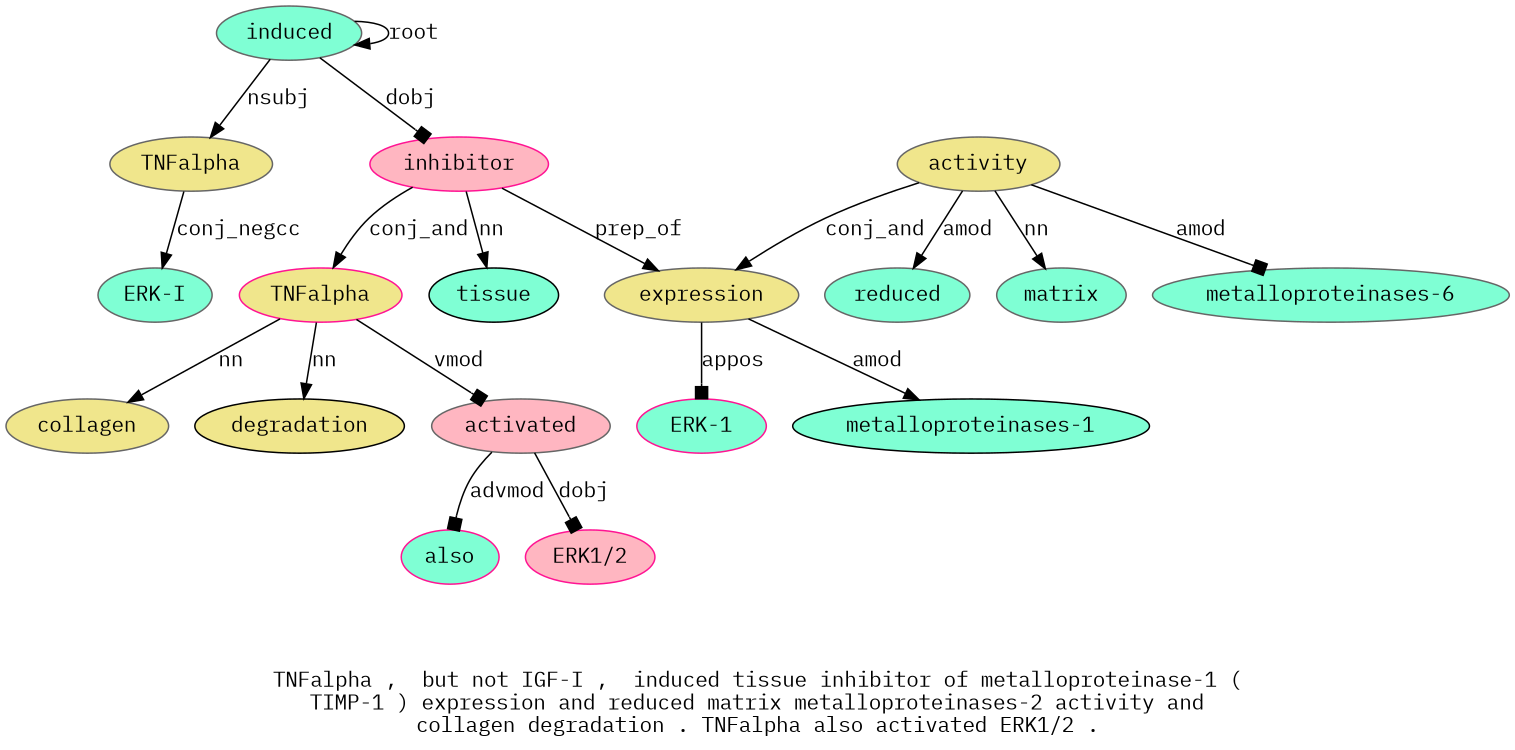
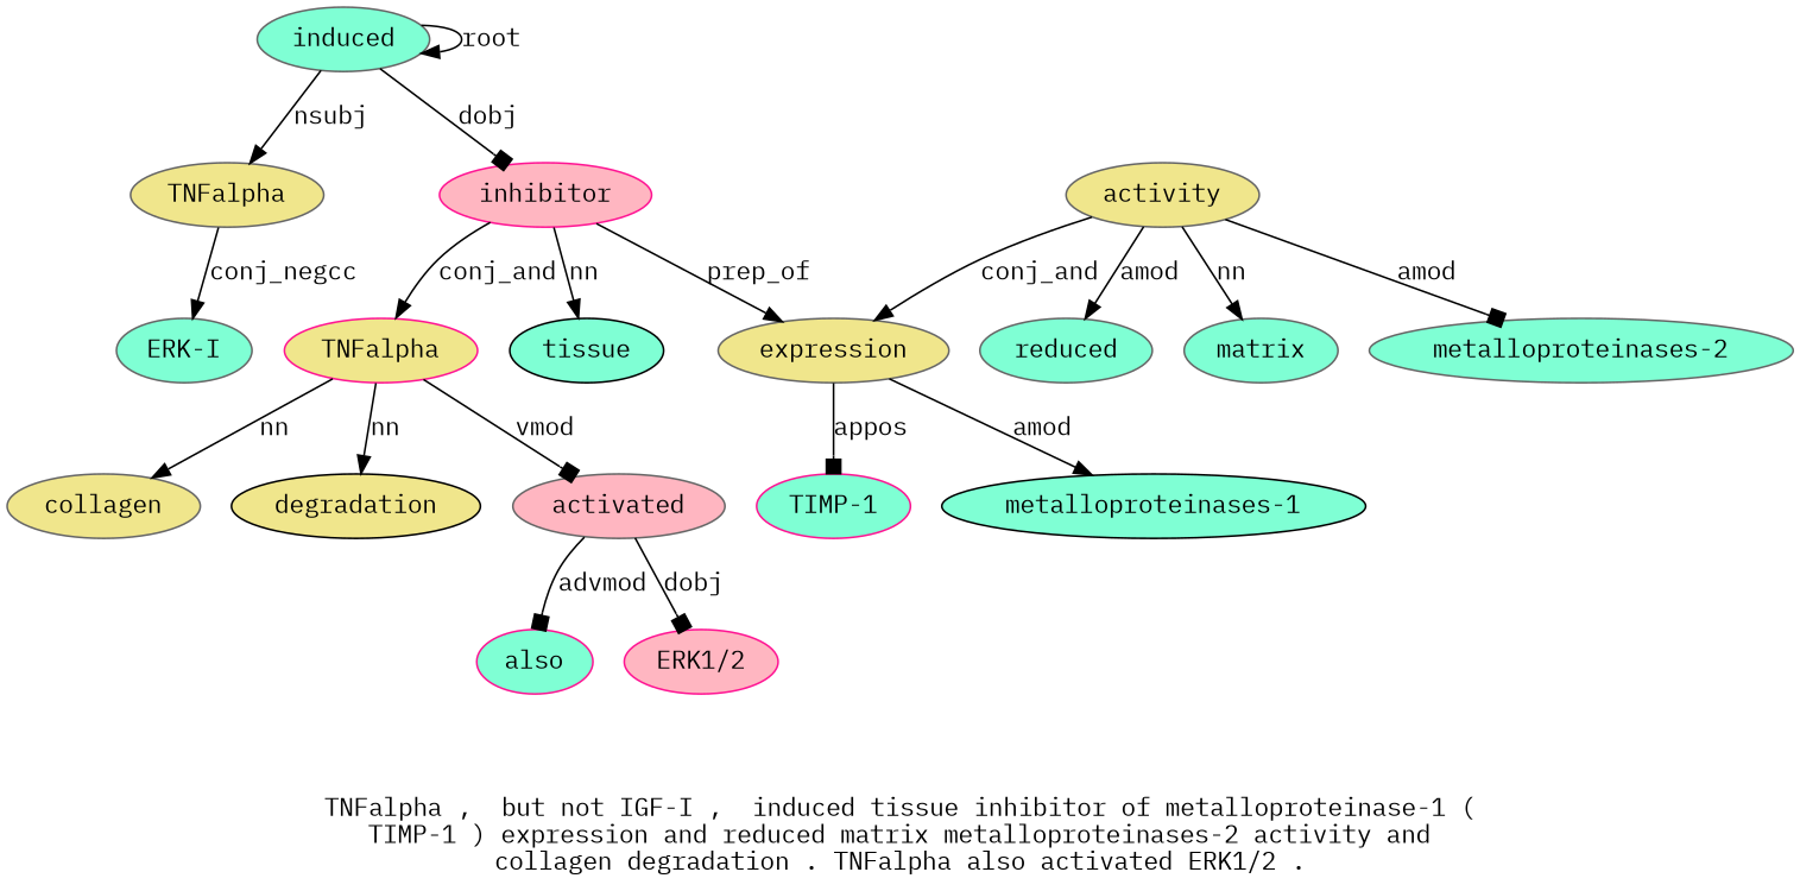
  digraph {
    fontname="IBM Plex Mono"
    label="TNFalpha ,  but not IGF-I ,  induced tissue inhibitor of metalloproteinase-1 (\nTIMP-1 ) expression and reduced matrix metalloproteinases-2 activity and\ncollagen degradation . TNFalpha also activated ERK1/2 ."
    node [color=gray40 fillcolor=aquamarine fontname="IBM Plex Mono" style=filled]
    edge [arrowhead=normal fontname="IBM Plex Mono"]
    n1 [label=induced]
    n2 [fillcolor=khaki label=TNFalpha]
    n3 [color=deeppink fillcolor=lightpink label=inhibitor]
    n4 [label="ERK-I"]
    n5 [color=black label=tissue]
    n6 [fillcolor=khaki label=expression]
    n7 [color=deeppink fillcolor=khaki label=TNFalpha]
    n8 [color=black label="metalloproteinases-1"]
-   n9 [color=deeppink label="ERK-1"]
+   n9 [color=deeppink label="TIMP-1"]
    n10 [fillcolor=khaki label=collagen]
    n11 [color=black fillcolor=khaki label=degradation]
    n12 [fillcolor=lightpink label=activated]
    n13 [fillcolor=khaki label=activity]
    n14 [label=reduced]
    n15 [label=matrix]
-   n16 [label="metalloproteinases-6"]
+   n16 [label="metalloproteinases-2"]
    n17 [color=deeppink label=also]
    n18 [color=deeppink fillcolor=lightpink label="ERK1/2"]
    n1 -> n1 [label=root]
    n1 -> n2 [label=nsubj]
    n1 -> n3 [arrowhead=box label=dobj]
    n2 -> n4 [label=conj_negcc]
    n3 -> n5 [label=nn]
    n3 -> n6 [label=prep_of]
    n3 -> n7 [label=conj_and]
    n6 -> n8 [label=amod]
    n6 -> n9 [arrowhead=box label=appos]
    n7 -> n10 [label=nn]
    n7 -> n11 [label=nn]
    n7 -> n12 [arrowhead=box label=vmod]
    n12 -> n17 [arrowhead=box label=advmod]
    n12 -> n18 [arrowhead=box label=dobj]
    n13 -> n6 [label=conj_and]
    n13 -> n14 [label=amod]
    n13 -> n15 [label=nn]
    n13 -> n16 [arrowhead=box label=amod]
  }
